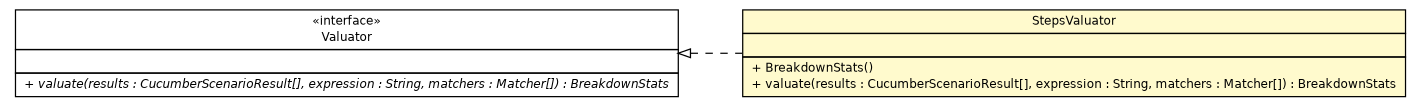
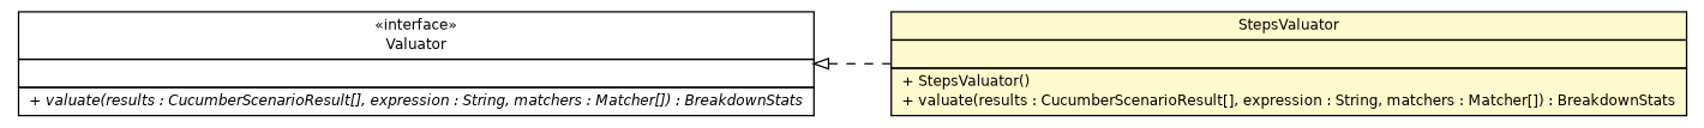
  digraph {
    nodesep=0.25
    ranksep=0.5
    rankdir=LR
    node [fontcolor=black fontname=Helvetica fontsize=10.0 shape=plaintext]
    n1 [label=<<table title="com.github.mkolisnyk.cucumber.reporting.types.breakdown.valuators.Valuator" border="0" cellborder="1" cellspacing="0" cellpadding="2" port="p" href="./Valuator.html"> 		<tr><td><table border="0" cellspacing="0" cellpadding="1"> <tr><td align="center" balign="center"> &#171;interface&#187; </td></tr> <tr><td align="center" balign="center"> Valuator </td></tr> 		</table></td></tr> 		<tr><td><table border="0" cellspacing="0" cellpadding="1"> <tr><td align="left" balign="left">  </td></tr> 		</table></td></tr> 		<tr><td><table border="0" cellspacing="0" cellpadding="1"> <tr><td align="left" balign="left"><font face="Helvetica-Oblique" point-size="10.0"> + valuate(results : CucumberScenarioResult[], expression : String, matchers : Matcher[]) : BreakdownStats </font></td></tr> 		</table></td></tr> 		</table>>]
-   n2 [label=<<table title="com.github.mkolisnyk.cucumber.reporting.types.breakdown.valuators.StepsValuator" border="0" cellborder="1" cellspacing="0" cellpadding="2" port="p" bgcolor="lemonChiffon" href="./StepsValuator.html"> 		<tr><td><table border="0" cellspacing="0" cellpadding="1"> <tr><td align="center" balign="center"> StepsValuator </td></tr> 		</table></td></tr> 		<tr><td><table border="0" cellspacing="0" cellpadding="1"> <tr><td align="left" balign="left">  </td></tr> 		</table></td></tr> 		<tr><td><table border="0" cellspacing="0" cellpadding="1"> <tr><td align="left" balign="left"> + BreakdownStats() </td></tr> <tr><td align="left" balign="left"> + valuate(results : CucumberScenarioResult[], expression : String, matchers : Matcher[]) : BreakdownStats </td></tr> 		</table></td></tr> 		</table>>]
+   n2 [label=<<table title="com.github.mkolisnyk.cucumber.reporting.types.breakdown.valuators.StepsValuator" border="0" cellborder="1" cellspacing="0" cellpadding="2" port="p" bgcolor="lemonChiffon" href="./StepsValuator.html"> 		<tr><td><table border="0" cellspacing="0" cellpadding="1"> <tr><td align="center" balign="center"> StepsValuator </td></tr> 		</table></td></tr> 		<tr><td><table border="0" cellspacing="0" cellpadding="1"> <tr><td align="left" balign="left">  </td></tr> 		</table></td></tr> 		<tr><td><table border="0" cellspacing="0" cellpadding="1"> <tr><td align="left" balign="left"> + StepsValuator() </td></tr> <tr><td align="left" balign="left"> + valuate(results : CucumberScenarioResult[], expression : String, matchers : Matcher[]) : BreakdownStats </td></tr> 		</table></td></tr> 		</table>>]
    n1 -> n2 [arrowtail=empty dir=back fontname=Helvetica fontsize=10 headport=p labelfontname=Helvetica labelfontsize=10 style=dashed tailport=p]
  }
